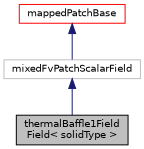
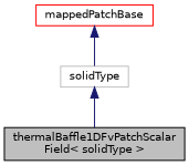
  digraph {
    node [fontname=Helvetica fontsize=10 shape=record]
    edge [color=midnightblue dir=back fontname=Helvetica fontsize=10 labelfontname=Helvetica labelfontsize=10 style=solid]
-   n1 [color=black fillcolor=grey75 fontcolor=black height=0.2 label="thermalBaffle1Field\lField\< solidType \>" style=filled width=0.4]
+   n1 [color=black fillcolor=grey75 fontcolor=black height=0.2 label="thermalBaffle1DFvPatchScalar\lField\< solidType \>" style=filled width=0.4]
    n2 [color=red height=0.2 label=mappedPatchBase width=0.4]
-   n3 [color=grey75 height=0.2 label=mixedFvPatchScalarField width=0.4]
+   n3 [color=grey75 height=0.2 label=solidType width=0.4]
    n2 -> n3
    n3 -> n1
  }
